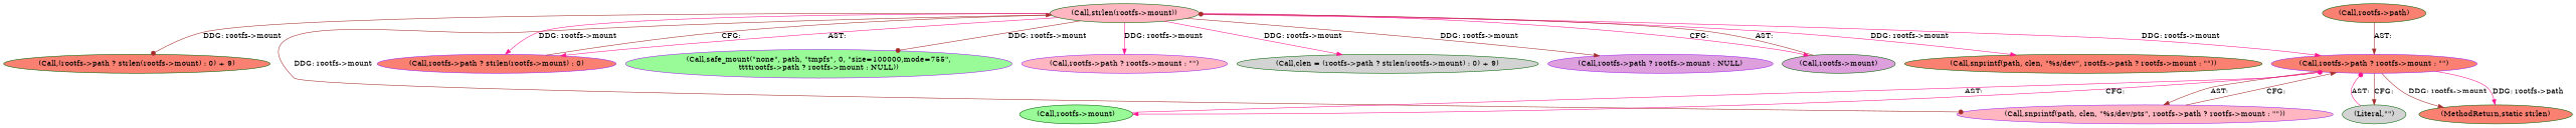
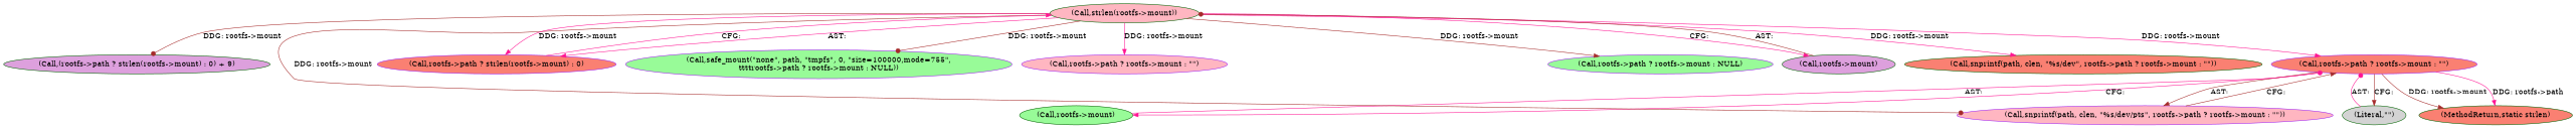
  digraph {
    node [color=darkgreen fillcolor=salmon style=filled]
    edge [arrowhead=normal color=brown]
    n1 [color=purple label="(Call,rootfs->path ? rootfs->mount : \"\")"]
    n2 [fillcolor=lightgrey label="(Literal,\"\")"]
    n3 [fillcolor=palegreen label="(Call,rootfs->mount)"]
    n4 [color=purple fillcolor=lightpink label="(Call,snprintf(path, clen, \"%s/dev/pts\", rootfs->path ? rootfs->mount : \"\"))"]
    n5 [label="(MethodReturn,static strlen)"]
    n6 [fillcolor=lightpink label="(Call,strlen(rootfs->mount))"]
-   n7 [label="(Call,(rootfs->path ? strlen(rootfs->mount) : 0) + 9)"]
+   n7 [fillcolor=plum label="(Call,(rootfs->path ? strlen(rootfs->mount) : 0) + 9)"]
    n8 [color=purple label="(Call,rootfs->path ? strlen(rootfs->mount) : 0)"]
    n9 [color=purple fillcolor=palegreen label="(Call,safe_mount(\"none\", path, \"tmpfs\", 0, \"size=100000,mode=755\",\n\t\t\t\trootfs->path ? rootfs->mount : NULL))"]
    n10 [color=purple fillcolor=lightpink label="(Call,rootfs->path ? rootfs->mount : \"\")"]
-   n11 [fillcolor=lightgrey label="(Call,clen = (rootfs->path ? strlen(rootfs->mount) : 0) + 9)"]
-   n12 [color=purple fillcolor=plum label="(Call,rootfs->path ? rootfs->mount : NULL)"]
+   n12 [color=purple fillcolor=palegreen label="(Call,rootfs->path ? rootfs->mount : NULL)"]
    n13 [fillcolor=plum label="(Call,rootfs->mount)"]
    n14 [label="(Call,snprintf(path, clen, \"%s/dev\", rootfs->path ? rootfs->mount : \"\"))"]
-   n15 [label="(Call,rootfs->path)"]
    n1 -> n2 [label="CFG: "]
    n1 -> n3 [color=deeppink label="CFG: "]
    n1 -> n4 [label="AST: "]
    n1 -> n5 [label="DDG: rootfs->mount"]
    n1 -> n5 [color=deeppink label="DDG: rootfs->path"]
    n2 -> n1 [arrowhead=dot color=deeppink label="AST: "]
    n3 -> n1 [arrowhead=dot color=deeppink label="AST: "]
    n4 -> n1 [label="CFG: "]
    n6 -> n1 [color=deeppink label="DDG: rootfs->mount"]
    n6 -> n4 [arrowhead=dot label="DDG: rootfs->mount"]
    n6 -> n7 [arrowhead=dot label="DDG: rootfs->mount"]
    n6 -> n8 [color=deeppink label="AST: "]
    n6 -> n8 [color=deeppink label="DDG: rootfs->mount"]
    n6 -> n9 [arrowhead=dot label="DDG: rootfs->mount"]
    n6 -> n10 [color=deeppink label="DDG: rootfs->mount"]
-   n6 -> n11 [color=deeppink label="DDG: rootfs->mount"]
    n6 -> n12 [label="DDG: rootfs->mount"]
    n6 -> n13 [color=deeppink label="CFG: "]
    n6 -> n14 [color=deeppink label="DDG: rootfs->mount"]
-   n8 -> n6 [label="CFG: "]
+   n8 -> n6 [color=deeppink label="CFG: "]
    n13 -> n6 [arrowhead=dot label="AST: "]
-   n15 -> n1 [label="AST: "]
  }
